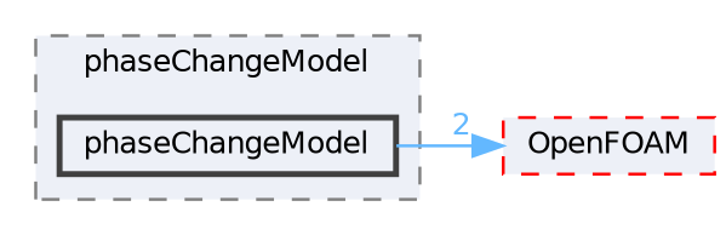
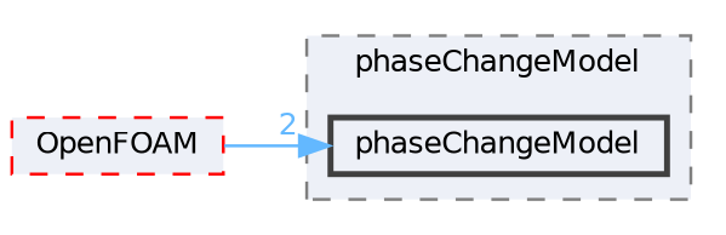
  digraph {
    compound=true
    rankdir=LR
    node [fillcolor="#edf0f7" fontname=Helvetica fontsize=10 shape=box]
    n1 [color=grey25 height=0.2 label=phaseChangeModel style="filled,bold" width=0.4]
    n2 [color=red height=0.2 label=OpenFOAM style="filled,dashed" width=0.4]
    subgraph cluster_1 {
      bgcolor="#edf0f7"
      fontname=Helvetica
      fontsize=10
      label=phaseChangeModel
      pencolor=grey50
      style="filled,dashed"
      n1
    }
-   n1 -> n2 [color=steelblue1 fontcolor=steelblue1 fontname=Helvetica fontsize=10 headlabel=2 labeldistance=1.5 labelfontname=Helvetica labelfontsize=10]
+   n2 -> n1 [color=steelblue1 fontcolor=steelblue1 fontname=Helvetica fontsize=10 headlabel=2 labeldistance=1.5 labelfontname=Helvetica labelfontsize=10]
  }
